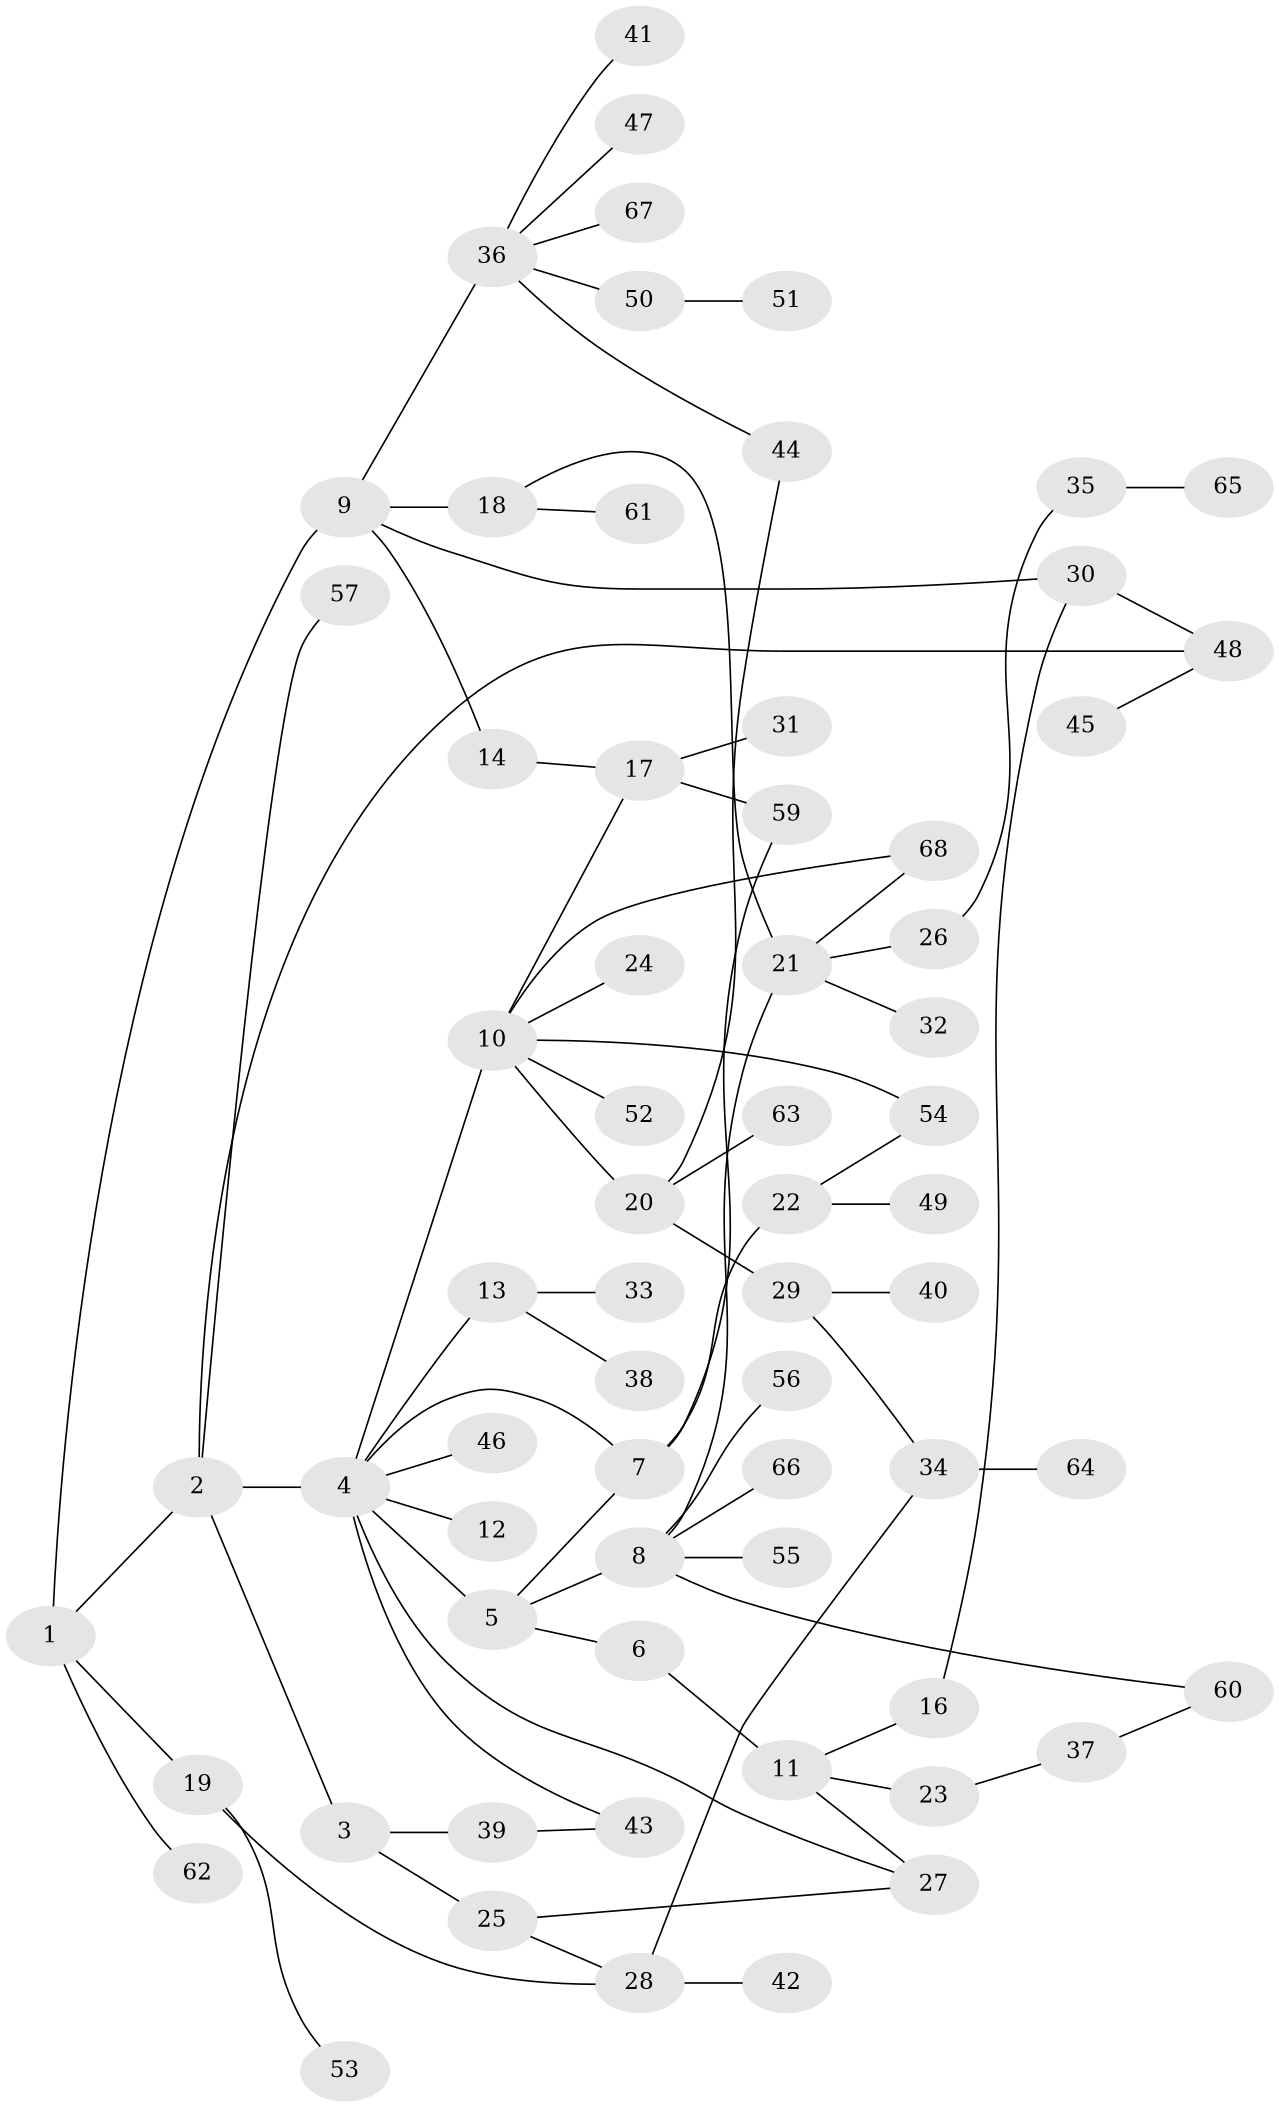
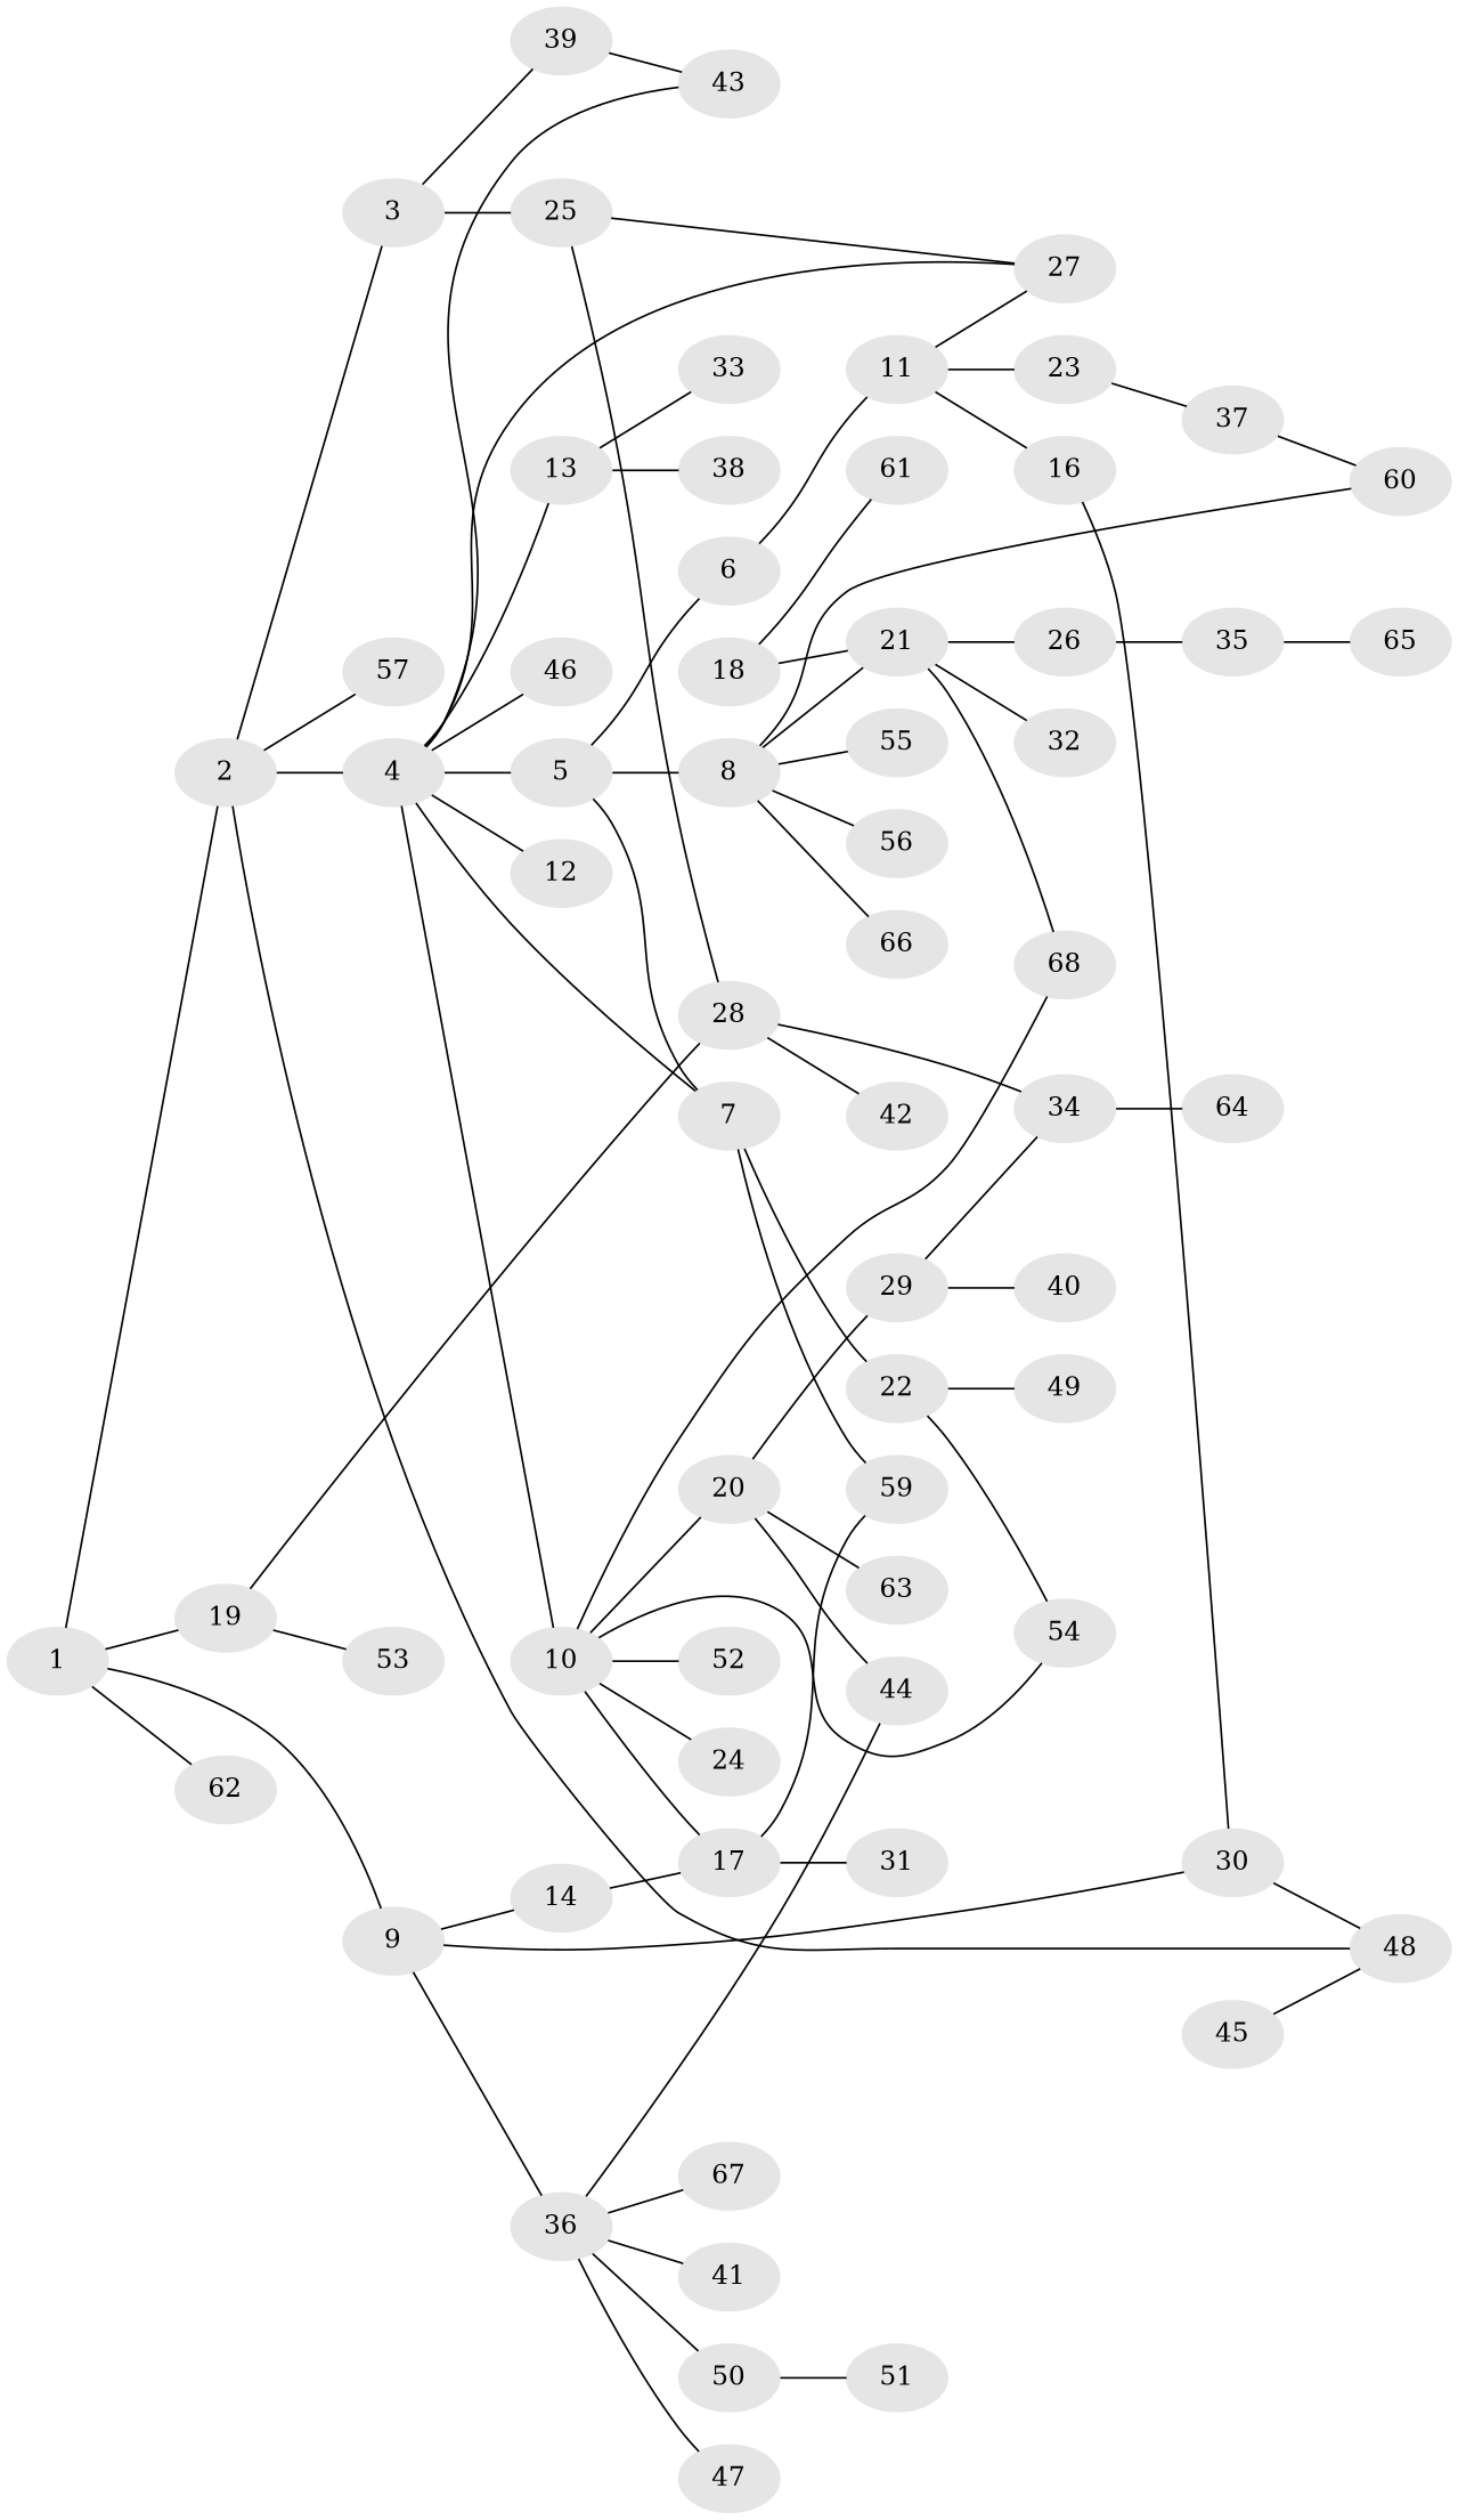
  graph {
    rankdir=LR
    node [color=gray90 style=filled]
    1
    2
    9
    19
    62
    3
    4
    48
    57
    14
    18
    30
    36
    28
    53
    25
    39
    5
    7
    10
    12
    13
    27
    43
    46
    6
    8
    22
    59
    17
    20
    24
    52
    54
    68
    33
    38
    11
    21
    55
    56
    60
    66
    16
    23
    49
    26
    32
    61
    44
    41
    47
    50
    67
    31
    29
    63
    37
    45
    34
    42
    40
    35
    65
    64
    51
    1 -- 2
    1 -- 9
    1 -- 19
    1 -- 62
    2 -- 3
    2 -- 4
    2 -- 48
    2 -- 57
    9 -- 14
-   9 -- 18
    9 -- 30
    9 -- 36
    19 -- 28
    19 -- 53
    3 -- 25
    3 -- 39
    4 -- 5
    4 -- 7
    4 -- 10
    4 -- 12
    4 -- 13
    4 -- 27
    4 -- 43
    4 -- 46
    14 -- 17
    18 -- 21
    18 -- 61
    30 -- 48
    36 -- 44
    36 -- 41
    36 -- 47
    36 -- 50
    36 -- 67
    28 -- 34
    28 -- 42
    25 -- 28
    25 -- 27
    39 -- 43
    5 -- 7
    5 -- 6
    5 -- 8
    7 -- 22
    7 -- 59
    10 -- 17
    10 -- 20
    10 -- 24
    10 -- 52
    10 -- 54
    10 -- 68
    13 -- 33
    13 -- 38
    6 -- 11
    8 -- 21
    8 -- 55
    8 -- 56
    8 -- 60
    8 -- 66
    22 -- 54
    22 -- 49
    17 -- 59
    17 -- 31
    20 -- 44
    20 -- 29
    20 -- 63
    11 -- 27
    11 -- 16
    11 -- 23
    21 -- 68
    21 -- 26
    21 -- 32
    16 -- 30
    23 -- 37
    26 -- 35
    50 -- 51
    29 -- 34
    29 -- 40
    37 -- 60
    45 -- 48
    34 -- 64
    35 -- 65
  }
